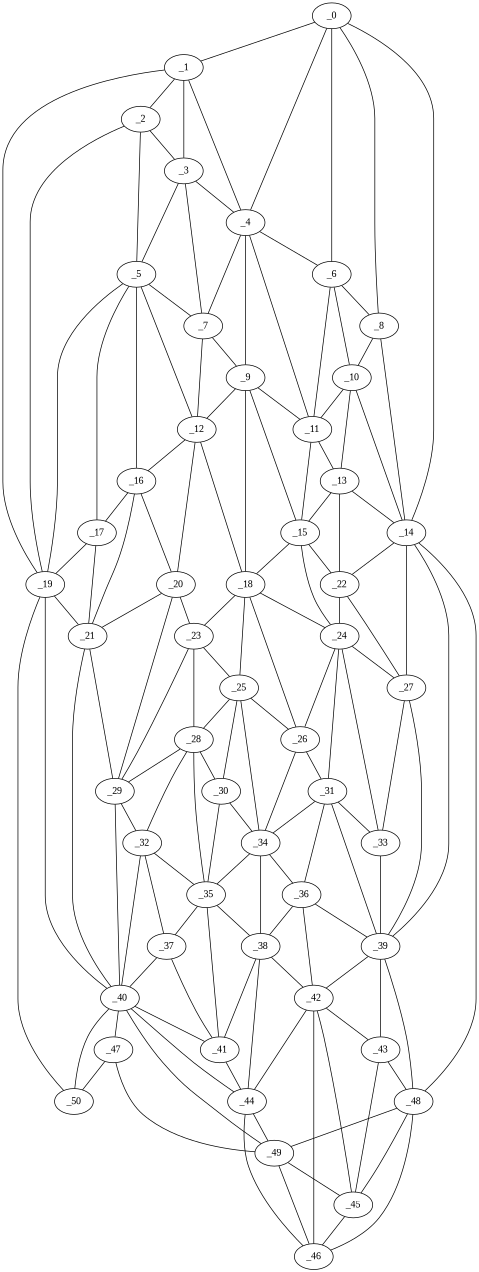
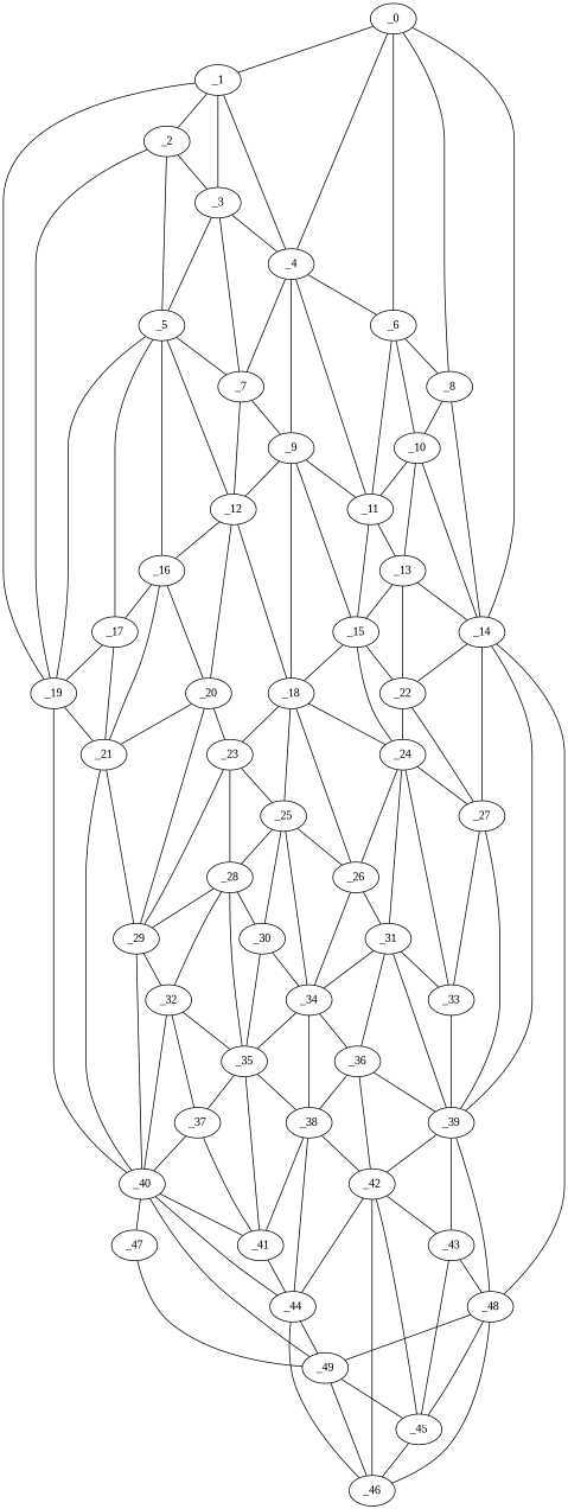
  graph {
    fontname="Liberation Serif"
    node [fontname="Liberation Serif" x=61 y=54]
    edge [fontname="Liberation Serif" valence=2]
    _0 [x=5 y=19]
    _1 [x=8]
    _4 [x=30 y=44]
    _6 [x=37 y=33]
    _8 [x=39 y=16]
    _14 [y=9]
    _2 [x=16 y=59]
    _3 [x=26 y=50]
    _19 [x=66 y=116]
    _7 [x=37 y=57]
    _9 [x=46 y=52]
    _11 [x=47 y=36]
    _10 [x=47 y=19]
    _22 [x=69 y=31]
    _27 [x=79 y=27]
    _39 [x=100 y=33]
    _48 [x=122 y=41]
    _5 [x=31 y=68]
    _21 [x=67 y=89]
    _40 [x=102 y=86]
-   _50 [x=122 y=106]
    _12 [x=49 y=60]
    _15 [y=38]
    _18 [x=64 y=49]
    _13 [x=53 y=23]
    _24 [x=76 y=36]
    _33 [x=87 y=33]
    _42 [x=110 y=47]
    _43 [x=111 y=38]
    _49 [x=122 y=79]
    _16 [y=89]
    _17 [x=62 y=102]
    _29 [x=80 y=76]
    _41 [x=103 y=62]
    _44 [x=111 y=61]
    _47 [x=120 y=99]
    _20 [x=67 y=77]
    _23 [x=71 y=68]
    _25 [x=76]
    _26 [x=78 y=46]
    _28 [x=80 y=66]
    _31 [x=86 y=43]
    _30 [x=83 y=60]
    _34 [x=88 y=57]
    _32 [x=86 y=75]
    _35 [x=91 y=64]
    _45 [x=117 y=46]
    _46 [x=118 y=60]
    _36 [x=94 y=50]
    _38 [x=98]
    _37 [x=94 y=73]
    _0 -- _1 [valence=1]
    _0 -- _4
    _0 -- _6 [valence=1]
    _0 -- _8 [valence=1]
    _0 -- _14 [valence=1]
    _1 -- _4 [valence=1]
    _1 -- _2
    _1 -- _3
    _1 -- _19 [valence=1]
    _4 -- _6 [valence=1]
    _4 -- _7 [valence=1]
    _4 -- _9
    _4 -- _11
    _6 -- _8 [valence=1]
    _6 -- _11
    _6 -- _10
    _8 -- _14
    _8 -- _10
    _14 -- _22 [valence=1]
    _14 -- _27
    _14 -- _39
    _14 -- _48 [valence=1]
    _2 -- _3
    _2 -- _19
    _2 -- _5
    _3 -- _4
    _3 -- _7
    _3 -- _5 [valence=1]
    _19 -- _21
    _19 -- _40 [valence=1]
-   _19 -- _50 [valence=1]
    _7 -- _9
    _7 -- _12
    _9 -- _11 [valence=1]
    _9 -- _12
    _9 -- _15
    _9 -- _18 [valence=1]
    _11 -- _15
    _11 -- _13
    _10 -- _14
    _10 -- _11 [valence=1]
    _10 -- _13
    _22 -- _27
    _22 -- _24
    _27 -- _39
    _27 -- _33 [valence=1]
    _39 -- _48 [valence=1]
    _39 -- _42
    _39 -- _43
    _48 -- _49 [valence=1]
    _5 -- _19
    _5 -- _7
    _5 -- _12
    _5 -- _16
    _5 -- _17
    _21 -- _40
    _21 -- _29
-   _40 -- _50
    _40 -- _49
    _40 -- _41
    _40 -- _44
    _40 -- _47
    _12 -- _18
    _12 -- _16
    _12 -- _20
    _15 -- _22
    _15 -- _18 [valence=1]
    _15 -- _24
    _18 -- _24
    _18 -- _23
    _18 -- _25 [valence=1]
    _18 -- _26
    _13 -- _14
    _13 -- _22
    _13 -- _15 [valence=1]
    _24 -- _27
    _24 -- _33 [valence=1]
    _24 -- _26
    _24 -- _31
    _33 -- _39
    _42 -- _43 [valence=1]
    _42 -- _44 [valence=1]
    _42 -- _45
    _42 -- _46
    _43 -- _48 [valence=1]
    _43 -- _45
    _49 -- _45 [valence=1]
    _16 -- _21
    _16 -- _17
    _16 -- _20 [valence=1]
    _17 -- _19
    _17 -- _21
    _29 -- _40
    _29 -- _32 [valence=1]
    _41 -- _44 [valence=1]
    _44 -- _49
    _44 -- _46
-   _47 -- _50
    _47 -- _49 [valence=1]
    _20 -- _21
    _20 -- _29 [valence=1]
    _20 -- _23 [valence=1]
    _23 -- _29
    _23 -- _25 [valence=1]
    _23 -- _28 [valence=1]
    _25 -- _26
    _25 -- _28
    _25 -- _30 [valence=1]
    _25 -- _34 [valence=1]
    _26 -- _31 [valence=1]
    _26 -- _34
    _28 -- _29
    _28 -- _30
    _28 -- _32 [valence=1]
    _28 -- _35
    _31 -- _39 [valence=1]
    _31 -- _33
    _31 -- _34
    _31 -- _36
    _30 -- _34
    _30 -- _35 [valence=1]
    _34 -- _35 [valence=1]
    _34 -- _36
    _34 -- _38 [valence=1]
    _32 -- _40
    _32 -- _35
    _32 -- _37 [valence=1]
    _35 -- _41 [valence=1]
    _35 -- _38
    _35 -- _37
    _45 -- _48
    _45 -- _46
    _46 -- _48 [valence=1]
    _46 -- _49
    _36 -- _39
    _36 -- _42 [valence=1]
    _36 -- _38
    _38 -- _42
    _38 -- _41 [valence=1]
    _38 -- _44
    _37 -- _40 [valence=1]
    _37 -- _41
  }
